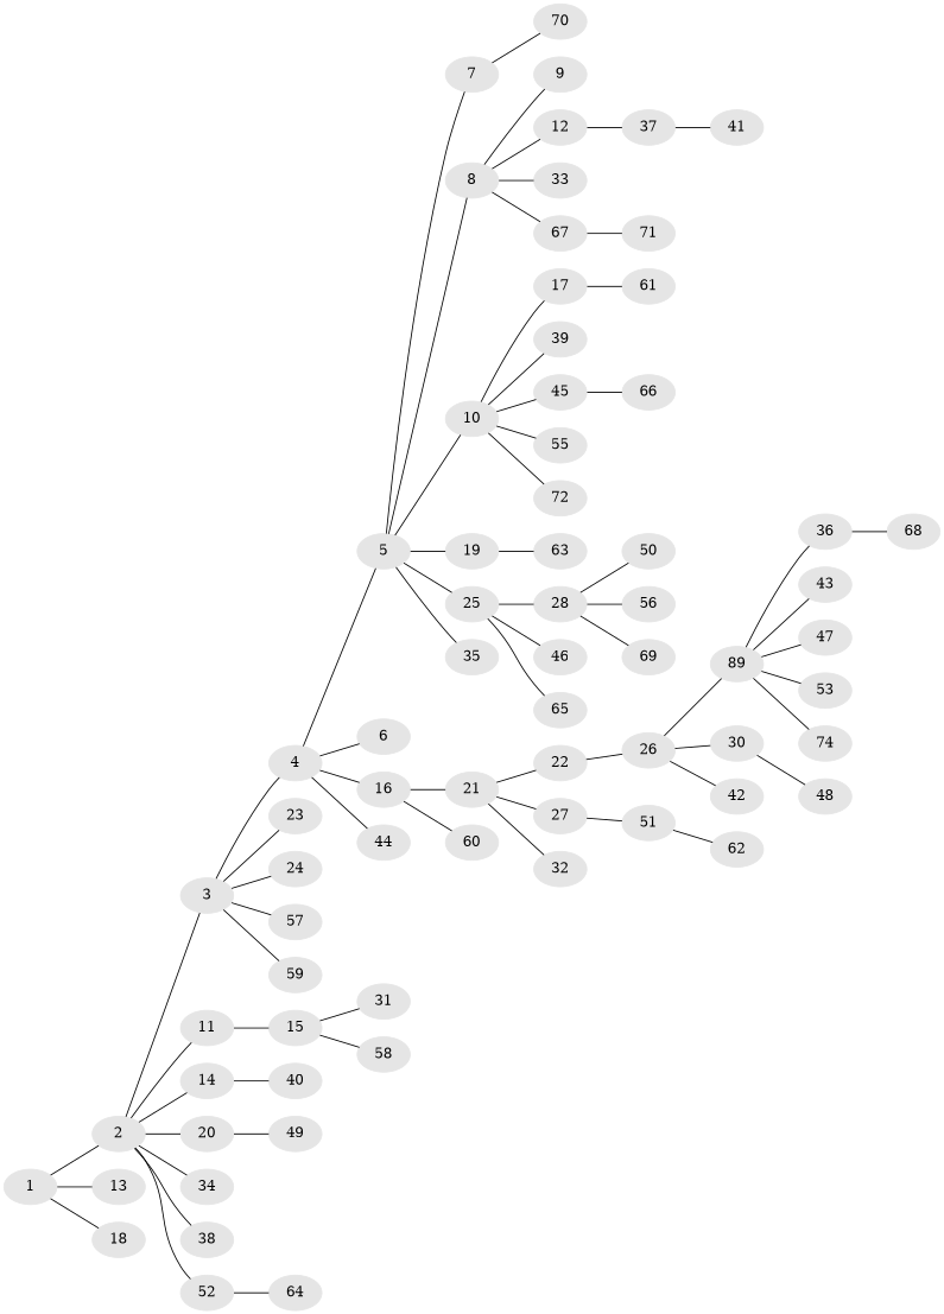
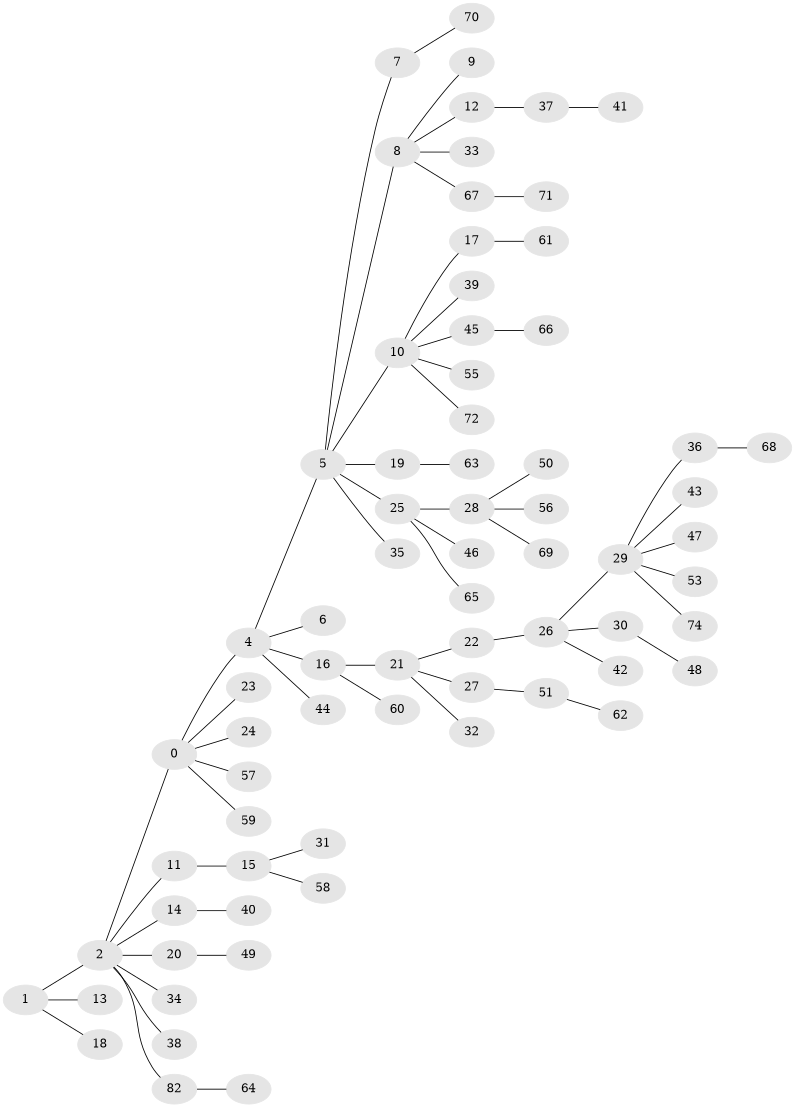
  graph {
    rankdir=LR
    node [color=gray90 style=filled]
    1
    2
    13
    18
-   3
+   3 [label=0]
    11
    14
    20
    34
    38
-   52
+   52 [label=82]
    4
    23
    24
    57
    59
    15
    40
    49
    64
    5
    6
    16
    44
    7
    8
    10
    19
    25
    35
    21
    60
    70
    9
    12
    33
    67
    17
    39
    45
    55
    72
    63
    28
    46
    65
    37
    61
    66
    31
    58
    41
    22
    27
    32
    26
    51
-   29 [label=89]
+   29
    30
    42
    50
    56
    69
    36
    43
    47
    53
    n68 [label=74]
    48
    62
    68
    71
    1 -- 2
    1 -- 13
    1 -- 18
    2 -- 3
    2 -- 11
    2 -- 14
    2 -- 20
    2 -- 34
    2 -- 38
    2 -- 52
    3 -- 4
    3 -- 23
    3 -- 24
    3 -- 57
    3 -- 59
    11 -- 15
    14 -- 40
    20 -- 49
    52 -- 64
    4 -- 5
    4 -- 6
    4 -- 16
    4 -- 44
    15 -- 31
    15 -- 58
    5 -- 7
    5 -- 8
    5 -- 10
    5 -- 19
    5 -- 25
    5 -- 35
    16 -- 21
    16 -- 60
    7 -- 70
    8 -- 9
    8 -- 12
    8 -- 33
    8 -- 67
    10 -- 17
    10 -- 39
    10 -- 45
    10 -- 55
    10 -- 72
    19 -- 63
    25 -- 28
    25 -- 46
    25 -- 65
    21 -- 22
    21 -- 27
    21 -- 32
    12 -- 37
    67 -- 71
    17 -- 61
    45 -- 66
    28 -- 50
    28 -- 56
    28 -- 69
    37 -- 41
    22 -- 26
    27 -- 51
    26 -- 29
    26 -- 30
    26 -- 42
    51 -- 62
    29 -- 36
    29 -- 43
    29 -- 47
    29 -- 53
    29 -- n68
    30 -- 48
    36 -- 68
  }
